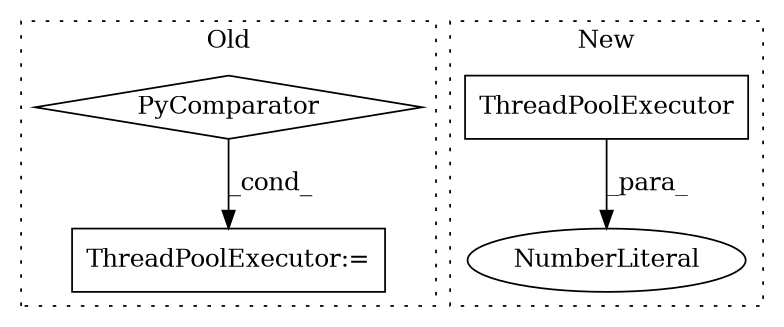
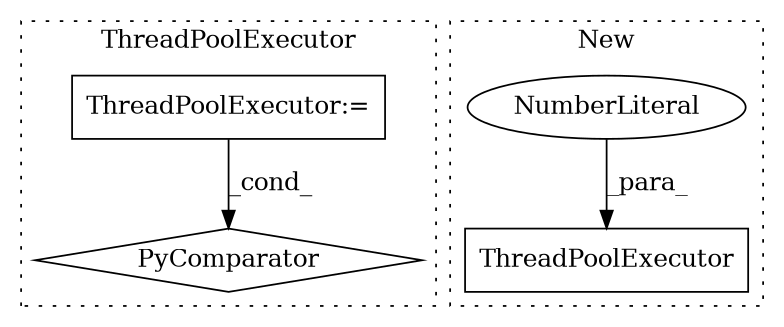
  digraph {
    node [l=1 shape=box]
    n1 [a=113 l=28 label=PyComparator s=4534 shape=diamond]
    n2 [a=7 label="ThreadPoolExecutor:=" s=4172]
    n3 [a=32 l="19,1" label=ThreadPoolExecutor s="4796,4816"]
    n4 [a=34 label=NumberLiteral s=4815 shape=ellipse]
    subgraph cluster_1 {
-     label=Old
+     label=ThreadPoolExecutor
      style=dotted
      n1
      n2
    }
    subgraph cluster_2 {
      label=New
      style=dotted
      n3
      n4
    }
-   n1 -> n2 [label=_cond_]
-   n3 -> n4 [label=_para_]
+   n2 -> n1 [label=_cond_]
+   n4 -> n3 [label=_para_]
  }
